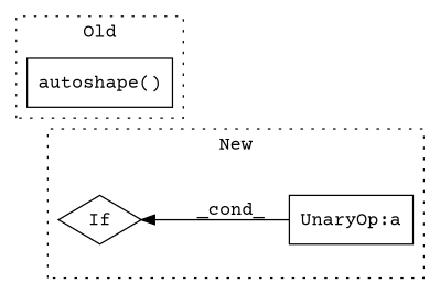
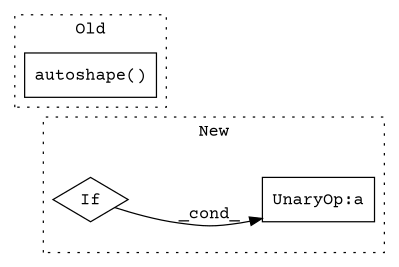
  digraph {
    rankdir=LR
    fontname="Courier Prime"
    node [shape=box fontname="Courier Prime"]
    n1 [a=96 l=3 label=If s=1267 shape=diamond]
    n2 [a=61 l=11 label="UnaryOp:a" s=1270]
    n3 [a=75 l=17 label="autoshape()" s=2442]
    subgraph cluster_1 {
      label=New
      style=dotted
      n1
      n2
    }
    subgraph cluster_2 {
      label=Old
      style=dotted
      n3
    }
-   n2 -> n1 [label=_cond_ fontname="Courier Prime"]
+   n1 -> n2 [label=_cond_ fontname="Courier Prime"]
  }
